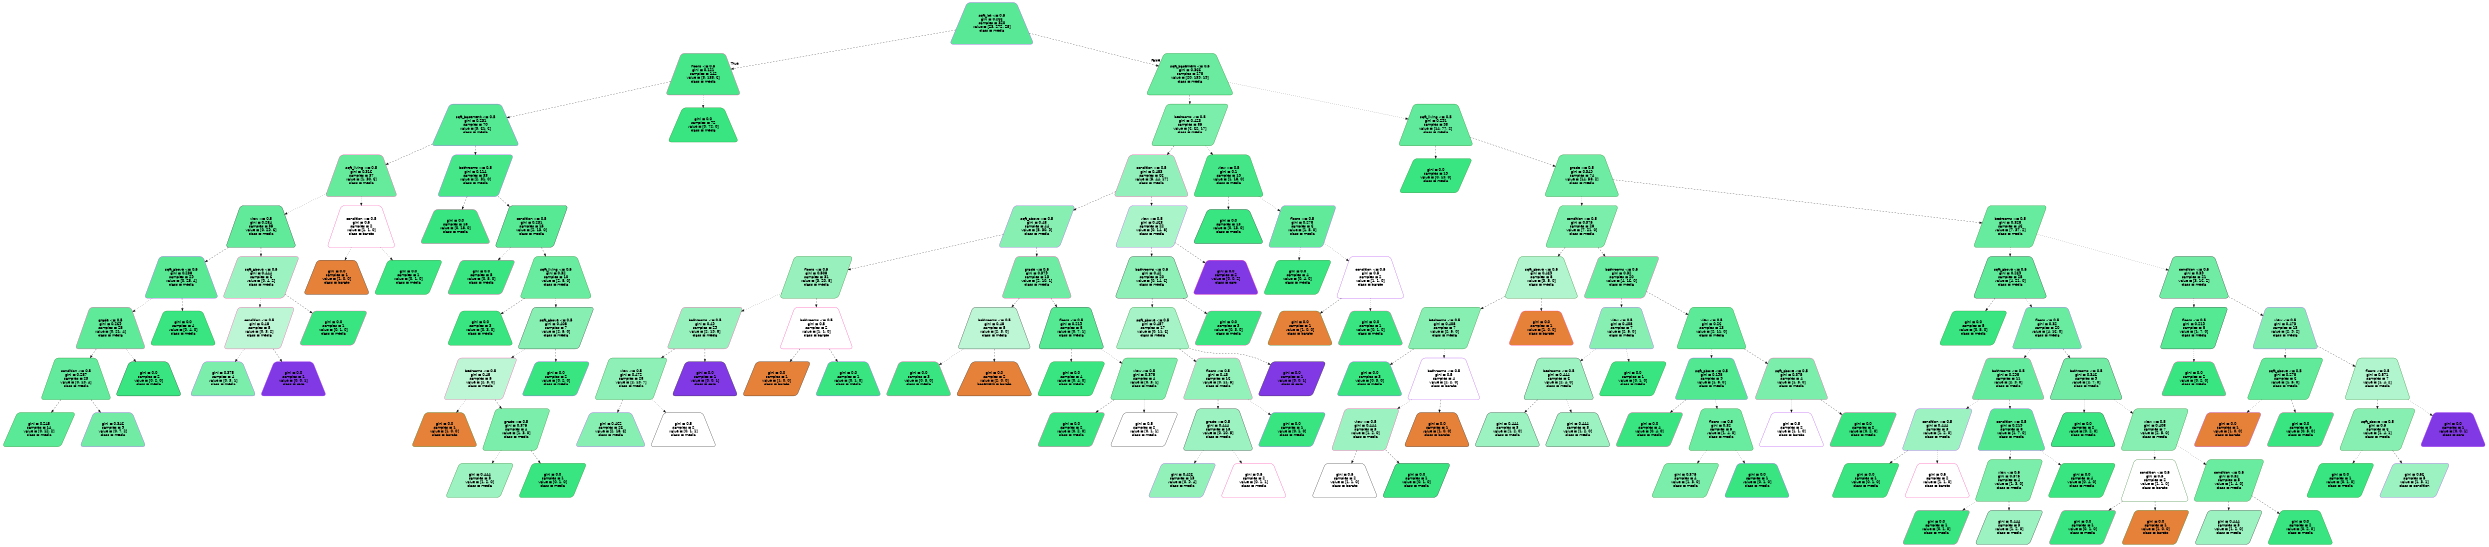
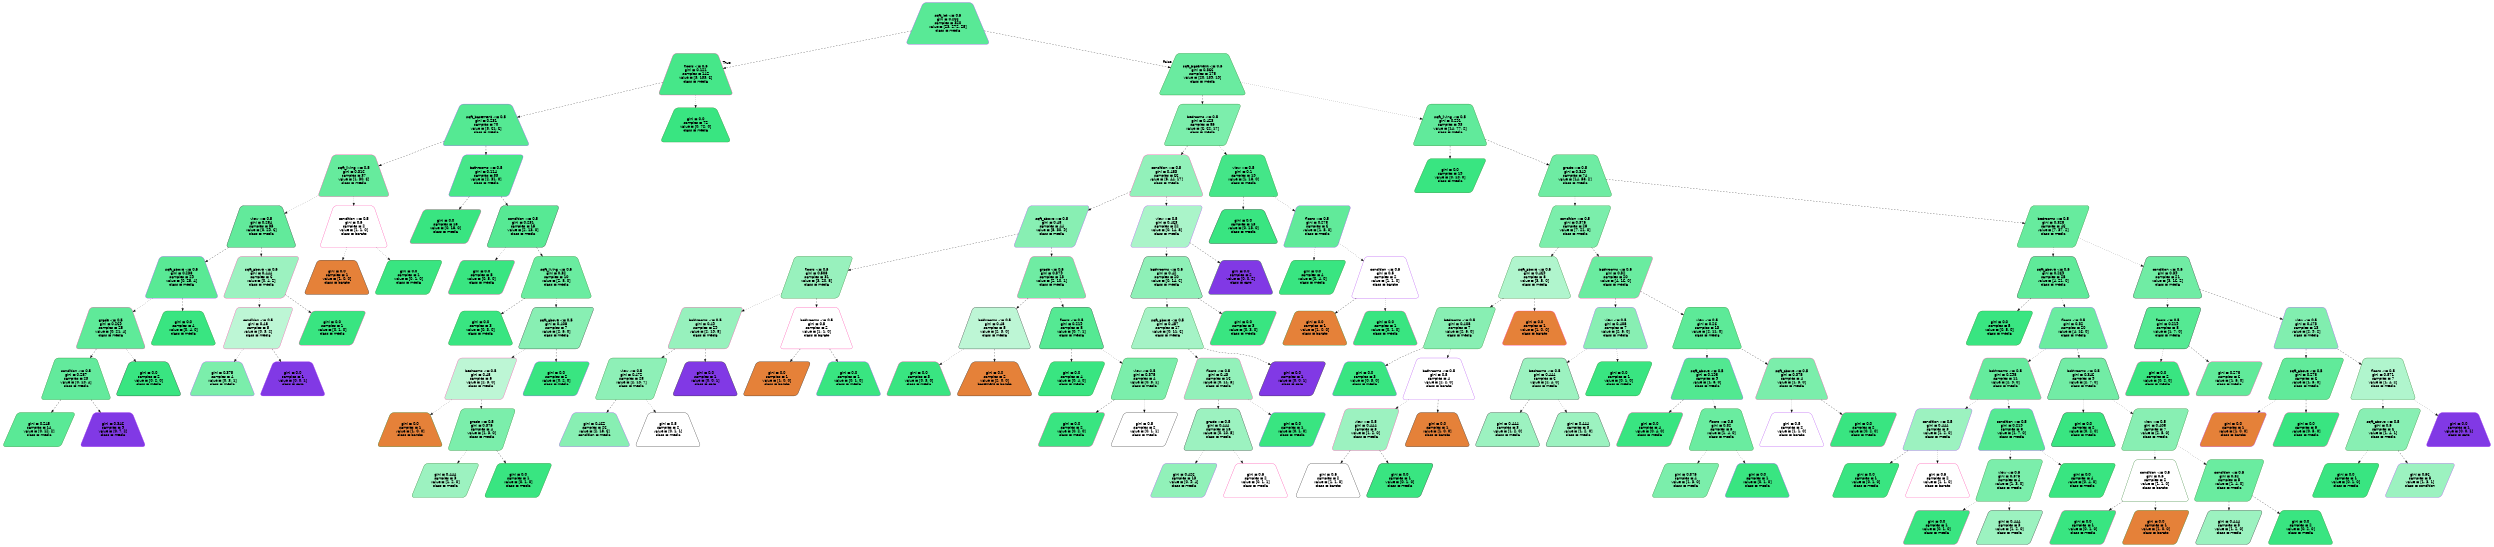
  digraph {
    node [color=darkgreen fillcolor="#39e581" fontname=helvetica shape=trapezium style="filled, rounded"]
    edge [fontname=helvetica style=dashed]
    n1 [color=purple fillcolor="#59e996" label="sqft_lot <= 0.5\ngini = 0.266\nsamples = 320\nvalue = [23, 272, 25]\nclass = media"]
    n2 [color=deeppink fillcolor="#46e789" label="floors <= 0.5\ngini = 0.121\nsamples = 142\nvalue = [3, 133, 6]\nclass = media"]
    n3 [fillcolor="#6aeba0" label="sqft_basement <= 0.5\ngini = 0.366\nsamples = 178\nvalue = [20, 139, 19]\nclass = media"]
    n4 [color=purple fillcolor="#55e993" label="sqft_basement <= 0.5\ngini = 0.231\nsamples = 70\nvalue = [3, 61, 6]\nclass = media"]
    n5 [label="gini = 0.0\nsamples = 72\nvalue = [0, 72, 0]\nclass = media"]
    n6 [fillcolor="#7ceeac" label="bedrooms <= 0.5\ngini = 0.423\nsamples = 85\nvalue = [6, 62, 17]\nclass = media" shape=parallelogram]
    n7 [fillcolor="#61ea9b" label="sqft_living <= 0.5\ngini = 0.291\nsamples = 93\nvalue = [14, 77, 2]\nclass = media"]
    n8 [color=deeppink fillcolor="#66eb9d" label="sqft_living <= 0.5\ngini = 0.316\nsamples = 37\nvalue = [1, 30, 6]\nclass = media"]
    n9 [color=purple fillcolor="#46e789" label="bathrooms <= 0.5\ngini = 0.114\nsamples = 33\nvalue = [2, 31, 0]\nclass = media" shape=parallelogram]
    n10 [color=black fillcolor="#62ea9b" label="view <= 0.5\ngini = 0.284\nsamples = 35\nvalue = [0, 29, 6]\nclass = media"]
    n11 [color=deeppink fillcolor="#ffffff" label="condition <= 0.5\ngini = 0.5\nsamples = 2\nvalue = [1, 1, 0]\nclass = barato"]
-   n12 [color=deeppink label="gini = 0.0\nsamples = 18\nvalue = [0, 18, 0]\nclass = media"]
+   n12 [color=deeppink label="gini = 0.0\nsamples = 18\nvalue = [0, 18, 0]\nclass = media" shape=parallelogram]
    n13 [color=black fillcolor="#57e994" label="condition <= 0.5\ngini = 0.231\nsamples = 15\nvalue = [2, 13, 0]\nclass = media" shape=parallelogram]
    n14 [color=purple fillcolor="#59e995" label="sqft_above <= 0.5\ngini = 0.238\nsamples = 29\nvalue = [0, 25, 4]\nclass = media"]
    n15 [color=deeppink fillcolor="#9cf2c0" label="sqft_above <= 0.5\ngini = 0.444\nsamples = 6\nvalue = [0, 4, 2]\nclass = media" shape=parallelogram]
    n16 [color=black fillcolor="#e58139" label="gini = 0.0\nsamples = 1\nvalue = [1, 0, 0]\nclass = barato"]
    n17 [label="gini = 0.0\nsamples = 1\nvalue = [0, 1, 0]\nclass = media" shape=parallelogram]
    n18 [color=deeppink fillcolor="#5fea99" label="grade <= 0.5\ngini = 0.269\nsamples = 25\nvalue = [0, 21, 4]\nclass = media"]
    n19 [label="gini = 0.0\nsamples = 4\nvalue = [0, 4, 0]\nclass = media"]
    n20 [color=deeppink fillcolor="#bdf6d5" label="condition <= 0.5\ngini = 0.48\nsamples = 5\nvalue = [0, 3, 2]\nclass = media" shape=parallelogram]
    n21 [color=deeppink label="gini = 0.0\nsamples = 1\nvalue = [0, 1, 0]\nclass = media" shape=parallelogram]
    n22 [fillcolor="#63ea9c" label="condition <= 0.5\ngini = 0.287\nsamples = 23\nvalue = [0, 19, 4]\nclass = media"]
    n23 [color=black label="gini = 0.0\nsamples = 2\nvalue = [0, 2, 0]\nclass = media"]
    n24 [fillcolor="#5ae996" label="gini = 0.245\nsamples = 14\nvalue = [0, 12, 2]\nclass = media" shape=parallelogram]
-   n25 [color=purple fillcolor="#72eca5" label="gini = 0.346\nsamples = 9\nvalue = [0, 7, 2]\nclass = media"]
+   n25 [color=purple fillcolor="#8139e5" label="gini = 0.346\nsamples = 9\nvalue = [0, 7, 2]\nclass = media"]
    n26 [color=purple fillcolor="#7beeab" label="gini = 0.375\nsamples = 4\nvalue = [0, 3, 1]\nclass = media"]
    n27 [color=purple fillcolor="#8139e5" label="gini = 0.0\nsamples = 1\nvalue = [0, 0, 1]\nclass = caro"]
    n28 [color=deeppink label="gini = 0.0\nsamples = 5\nvalue = [0, 5, 0]\nclass = media" shape=parallelogram]
    n29 [fillcolor="#6aeca0" label="sqft_living <= 0.5\ngini = 0.32\nsamples = 10\nvalue = [2, 8, 0]\nclass = media"]
    n30 [label="gini = 0.0\nsamples = 3\nvalue = [0, 3, 0]\nclass = media"]
    n31 [color=black fillcolor="#88efb3" label="sqft_above <= 0.5\ngini = 0.408\nsamples = 7\nvalue = [2, 5, 0]\nclass = media" shape=parallelogram]
    n32 [color=deeppink fillcolor="#bdf6d5" label="bedrooms <= 0.5\ngini = 0.48\nsamples = 5\nvalue = [2, 3, 0]\nclass = media" shape=parallelogram]
    n33 [color=purple label="gini = 0.0\nsamples = 2\nvalue = [0, 2, 0]\nclass = media" shape=parallelogram]
    n34 [fillcolor="#e58139" label="gini = 0.0\nsamples = 1\nvalue = [1, 0, 0]\nclass = barato"]
    n35 [fillcolor="#7beeab" label="grade <= 0.5\ngini = 0.375\nsamples = 4\nvalue = [1, 3, 0]\nclass = media" shape=parallelogram]
    n36 [fillcolor="#9cf2c0" label="gini = 0.444\nsamples = 3\nvalue = [1, 2, 0]\nclass = media" shape=parallelogram]
    n37 [label="gini = 0.0\nsamples = 1\nvalue = [0, 1, 0]\nclass = media" shape=parallelogram]
    n38 [color=deeppink fillcolor="#92f1ba" label="condition <= 0.5\ngini = 0.483\nsamples = 66\nvalue = [5, 44, 17]\nclass = media"]
    n39 [fillcolor="#44e688" label="view <= 0.5\ngini = 0.1\nsamples = 19\nvalue = [1, 18, 0]\nclass = media"]
    n40 [label="gini = 0.0\nsamples = 19\nvalue = [0, 19, 0]\nclass = media" shape=parallelogram]
    n41 [fillcolor="#6eeca3" label="grade <= 0.5\ngini = 0.349\nsamples = 74\nvalue = [14, 58, 2]\nclass = media"]
    n42 [color=purple fillcolor="#88efb3" label="sqft_above <= 0.5\ngini = 0.48\nsamples = 44\nvalue = [5, 30, 9]\nclass = media" shape=parallelogram]
    n43 [color=purple fillcolor="#aaf4c9" label="view <= 0.5\ngini = 0.463\nsamples = 22\nvalue = [0, 14, 8]\nclass = media" shape=parallelogram]
    n44 [color=black label="gini = 0.0\nsamples = 13\nvalue = [0, 13, 0]\nclass = media"]
    n45 [color=purple fillcolor="#61ea9a" label="floors <= 0.5\ngini = 0.278\nsamples = 6\nvalue = [1, 5, 0]\nclass = media" shape=parallelogram]
    n46 [fillcolor="#98f1bd" label="floors <= 0.5\ngini = 0.508\nsamples = 31\nvalue = [3, 20, 8]\nclass = media" shape=parallelogram]
    n47 [color=deeppink fillcolor="#6feca3" label="grade <= 0.5\ngini = 0.379\nsamples = 13\nvalue = [2, 10, 1]\nclass = media"]
    n48 [color=black fillcolor="#8ef0b7" label="bathrooms <= 0.5\ngini = 0.42\nsamples = 20\nvalue = [0, 14, 6]\nclass = media"]
-   n49 [color=deeppink fillcolor="#8139e5" label="gini = 0.0\nsamples = 2\nvalue = [0, 0, 2]\nclass = caro"]
+   n49 [fillcolor="#8139e5" label="gini = 0.0\nsamples = 2\nvalue = [0, 0, 2]\nclass = caro"]
    n50 [color=deeppink fillcolor="#97f1bd" label="bathrooms <= 0.5\ngini = 0.49\nsamples = 29\nvalue = [2, 19, 8]\nclass = media" shape=parallelogram]
    n51 [color=deeppink fillcolor="#ffffff" label="bathrooms <= 0.5\ngini = 0.5\nsamples = 2\nvalue = [1, 1, 0]\nclass = barato"]
    n52 [color=black fillcolor="#bdf6d5" label="bathrooms <= 0.5\ngini = 0.48\nsamples = 5\nvalue = [2, 3, 0]\nclass = media"]
    n53 [color=black fillcolor="#55e993" label="floors <= 0.5\ngini = 0.219\nsamples = 8\nvalue = [0, 7, 1]\nclass = media"]
    n54 [fillcolor="#8ef0b7" label="view <= 0.5\ngini = 0.472\nsamples = 28\nvalue = [2, 19, 7]\nclass = media" shape=parallelogram]
    n55 [color=black fillcolor="#8139e5" label="gini = 0.0\nsamples = 1\nvalue = [0, 0, 1]\nclass = caro"]
    n56 [color=black fillcolor="#e58139" label="gini = 0.0\nsamples = 1\nvalue = [1, 0, 0]\nclass = barato" shape=parallelogram]
    n57 [color=purple label="gini = 0.0\nsamples = 1\nvalue = [0, 1, 0]\nclass = media"]
-   n58 [color=purple fillcolor="#88efb3" label="gini = 0.462\nsamples = 26\nvalue = [2, 18, 6]\nclass = media"]
+   n58 [color=purple fillcolor="#88efb3" label="gini = 0.462\nsamples = 26\nvalue = [2, 18, 6]\ncondition = media"]
    n59 [color=black fillcolor="#ffffff" label="gini = 0.5\nsamples = 2\nvalue = [0, 1, 1]\nclass = media"]
    n60 [color=deeppink label="gini = 0.0\nsamples = 3\nvalue = [0, 3, 0]\nclass = media"]
    n61 [color=black fillcolor="#e58139" label="gini = 0.0\nsamples = 2\nvalue = [2, 0, 0]\nbasement = barato"]
    n62 [label="gini = 0.0\nsamples = 4\nvalue = [0, 4, 0]\nclass = media" shape=parallelogram]
    n63 [fillcolor="#7beeab" label="view <= 0.5\ngini = 0.375\nsamples = 4\nvalue = [0, 3, 1]\nclass = media" shape=parallelogram]
    n64 [color=deeppink label="gini = 0.0\nsamples = 2\nvalue = [0, 2, 0]\nclass = media" shape=parallelogram]
    n65 [color=black fillcolor="#ffffff" label="gini = 0.5\nsamples = 2\nvalue = [0, 1, 1]\nclass = media" shape=parallelogram]
    n66 [fillcolor="#a5f3c6" label="sqft_above <= 0.5\ngini = 0.457\nsamples = 17\nvalue = [0, 11, 6]\nclass = media"]
    n67 [color=deeppink label="gini = 0.0\nsamples = 3\nvalue = [0, 3, 0]\nclass = media" shape=parallelogram]
    n68 [color=deeppink fillcolor="#93f1ba" label="floors <= 0.5\ngini = 0.43\nsamples = 16\nvalue = [0, 11, 5]\nclass = media"]
    n69 [color=black fillcolor="#8139e5" label="gini = 0.0\nsamples = 1\nvalue = [0, 0, 1]\nclass = caro" shape=parallelogram]
    n70 [color=black fillcolor="#9cf2c0" label="grade <= 0.5\ngini = 0.444\nsamples = 15\nvalue = [0, 10, 5]\nclass = media"]
    n71 [color=purple label="gini = 0.0\nsamples = 1\nvalue = [0, 1, 0]\nclass = media" shape=parallelogram]
    n72 [color=purple fillcolor="#91f1b9" label="gini = 0.426\nsamples = 13\nvalue = [0, 9, 4]\nclass = media" shape=parallelogram]
    n73 [color=deeppink fillcolor="#ffffff" label="gini = 0.5\nsamples = 2\nvalue = [0, 1, 1]\nclass = media"]
    n74 [label="gini = 0.0\nsamples = 4\nvalue = [0, 4, 0]\nclass = media" shape=parallelogram]
    n75 [color=purple fillcolor="#ffffff" label="condition <= 0.5\ngini = 0.5\nsamples = 2\nvalue = [1, 1, 0]\nclass = barato"]
    n76 [fillcolor="#e58139" label="gini = 0.0\nsamples = 1\nvalue = [1, 0, 0]\nclass = barato"]
    n77 [color=deeppink label="gini = 0.0\nsamples = 1\nvalue = [0, 1, 0]\nclass = media"]
    n78 [fillcolor="#7beeab" label="condition <= 0.5\ngini = 0.375\nsamples = 28\nvalue = [7, 21, 0]\nclass = media" shape=parallelogram]
    n79 [fillcolor="#67eb9e" label="bedrooms <= 0.5\ngini = 0.328\nsamples = 46\nvalue = [7, 37, 2]\nclass = media" shape=parallelogram]
    n80 [fillcolor="#b0f5cd" label="sqft_above <= 0.5\ngini = 0.469\nsamples = 8\nvalue = [3, 5, 0]\nclass = media"]
    n81 [color=deeppink fillcolor="#6aeca0" label="bathrooms <= 0.5\ngini = 0.32\nsamples = 20\nvalue = [4, 16, 0]\nclass = media" shape=parallelogram]
    n82 [color=black fillcolor="#5fea99" label="sqft_above <= 0.5\ngini = 0.269\nsamples = 25\nvalue = [4, 21, 0]\nclass = media"]
    n83 [color=black fillcolor="#70eca4" label="condition <= 0.5\ngini = 0.39\nsamples = 21\nvalue = [3, 16, 2]\nclass = media"]
    n84 [fillcolor="#88efb3" label="bedrooms <= 0.5\ngini = 0.408\nsamples = 7\nvalue = [2, 5, 0]\nclass = media" shape=parallelogram]
    n85 [color=deeppink fillcolor="#e58139" label="gini = 0.0\nsamples = 1\nvalue = [1, 0, 0]\nclass = barato"]
    n86 [color=purple fillcolor="#88efb3" label="view <= 0.5\ngini = 0.408\nsamples = 7\nvalue = [2, 5, 0]\nclass = media"]
    n87 [fillcolor="#5dea98" label="view <= 0.5\ngini = 0.26\nsamples = 13\nvalue = [2, 11, 0]\nclass = media"]
    n88 [color=purple label="gini = 0.0\nsamples = 3\nvalue = [0, 3, 0]\nclass = media"]
    n89 [color=purple fillcolor="#ffffff" label="bathrooms <= 0.5\ngini = 0.5\nsamples = 4\nvalue = [2, 2, 0]\nclass = barato"]
    n90 [color=deeppink fillcolor="#9cf2c0" label="view <= 0.5\ngini = 0.444\nsamples = 3\nvalue = [1, 2, 0]\nclass = media" shape=parallelogram]
    n91 [color=black fillcolor="#e58139" label="gini = 0.0\nsamples = 1\nvalue = [1, 0, 0]\nclass = barato"]
    n92 [color=black fillcolor="#ffffff" label="gini = 0.5\nsamples = 2\nvalue = [1, 1, 0]\nclass = barato"]
    n93 [color=black label="gini = 0.0\nsamples = 1\nvalue = [0, 1, 0]\nclass = media" shape=parallelogram]
    n94 [color=black fillcolor="#9cf2c0" label="bedrooms <= 0.5\ngini = 0.444\nsamples = 6\nvalue = [2, 4, 0]\nclass = media"]
    n95 [label="gini = 0.0\nsamples = 1\nvalue = [0, 1, 0]\nclass = media" shape=parallelogram]
    n96 [color=purple fillcolor="#52e891" label="sqft_above <= 0.5\ngini = 0.198\nsamples = 9\nvalue = [1, 8, 0]\nclass = media"]
    n97 [color=deeppink fillcolor="#7beeab" label="sqft_above <= 0.5\ngini = 0.375\nsamples = 4\nvalue = [1, 3, 0]\nclass = media"]
    n98 [color=black fillcolor="#9cf2c0" label="gini = 0.444\nsamples = 3\nvalue = [1, 2, 0]\nclass = media"]
    n99 [color=black fillcolor="#9cf2c0" label="gini = 0.444\nsamples = 3\nvalue = [1, 2, 0]\nclass = media"]
    n100 [color=deeppink label="gini = 0.0\nsamples = 4\nvalue = [0, 4, 0]\nclass = media" shape=parallelogram]
    n101 [fillcolor="#6aeca0" label="floors <= 0.5\ngini = 0.32\nsamples = 5\nvalue = [1, 4, 0]\nclass = media"]
    n102 [color=purple fillcolor="#ffffff" label="gini = 0.5\nsamples = 2\nvalue = [1, 1, 0]\nclass = barato"]
    n103 [color=deeppink label="gini = 0.0\nsamples = 2\nvalue = [0, 2, 0]\nclass = media" shape=parallelogram]
    n104 [fillcolor="#7beeab" label="gini = 0.375\nsamples = 4\nvalue = [1, 3, 0]\nclass = media" shape=parallelogram]
    n105 [color=purple label="gini = 0.0\nsamples = 1\nvalue = [0, 1, 0]\nclass = media"]
    n106 [label="gini = 0.0\nsamples = 5\nvalue = [0, 5, 0]\nclass = media" shape=parallelogram]
    n107 [color=purple fillcolor="#6aeca0" label="floors <= 0.5\ngini = 0.32\nsamples = 20\nvalue = [4, 16, 0]\nclass = media"]
    n108 [color=black fillcolor="#55e993" label="floors <= 0.5\ngini = 0.219\nsamples = 8\nvalue = [1, 7, 0]\nclass = media" shape=parallelogram]
    n109 [color=purple fillcolor="#81eeaf" label="view <= 0.5\ngini = 0.473\nsamples = 13\nvalue = [2, 9, 2]\nclass = media"]
    n110 [color=deeppink fillcolor="#65eb9d" label="bathrooms <= 0.5\ngini = 0.298\nsamples = 11\nvalue = [2, 9, 0]\nclass = media"]
    n111 [color=black fillcolor="#72eca5" label="bathrooms <= 0.5\ngini = 0.346\nsamples = 9\nvalue = [2, 7, 0]\nclass = media"]
    n112 [color=purple fillcolor="#9cf2c0" label="condition <= 0.5\ngini = 0.444\nsamples = 3\nvalue = [1, 2, 0]\nclass = media" shape=parallelogram]
    n113 [color=purple fillcolor="#55e993" label="condition <= 0.5\ngini = 0.219\nsamples = 8\nvalue = [1, 7, 0]\nclass = media"]
    n114 [color=black label="gini = 0.0\nsamples = 2\nvalue = [0, 2, 0]\nclass = media"]
    n115 [fillcolor="#88efb3" label="view <= 0.5\ngini = 0.408\nsamples = 7\nvalue = [2, 5, 0]\nclass = media" shape=parallelogram]
    n116 [label="gini = 0.0\nsamples = 1\nvalue = [0, 1, 0]\nclass = media" shape=parallelogram]
    n117 [color=deeppink fillcolor="#ffffff" label="gini = 0.5\nsamples = 2\nvalue = [1, 1, 0]\nclass = barato"]
    n118 [fillcolor="#7beeab" label="view <= 0.5\ngini = 0.375\nsamples = 4\nvalue = [1, 3, 0]\nclass = media" shape=parallelogram]
    n119 [label="gini = 0.0\nsamples = 4\nvalue = [0, 4, 0]\nclass = media" shape=parallelogram]
    n120 [color=deeppink label="gini = 0.0\nsamples = 1\nvalue = [0, 1, 0]\nclass = media" shape=parallelogram]
    n121 [color=black fillcolor="#9cf2c0" label="gini = 0.444\nsamples = 3\nvalue = [1, 2, 0]\nclass = media" shape=parallelogram]
    n122 [fillcolor="#ffffff" label="condition <= 0.5\ngini = 0.5\nsamples = 2\nvalue = [1, 1, 0]\nclass = barato"]
    n123 [fillcolor="#6aeca0" label="condition <= 0.5\ngini = 0.32\nsamples = 5\nvalue = [1, 4, 0]\nclass = media" shape=parallelogram]
    n124 [color=deeppink label="gini = 0.0\nsamples = 1\nvalue = [0, 1, 0]\nclass = media" shape=parallelogram]
    n125 [fillcolor="#e58139" label="gini = 0.0\nsamples = 1\nvalue = [1, 0, 0]\nclass = barato" shape=parallelogram]
    n126 [color=black fillcolor="#9cf2c0" label="gini = 0.444\nsamples = 3\nvalue = [1, 2, 0]\nclass = media" shape=parallelogram]
    n127 [label="gini = 0.0\nsamples = 2\nvalue = [0, 2, 0]\nclass = media"]
    n128 [color=deeppink label="gini = 0.0\nsamples = 2\nvalue = [0, 2, 0]\nclass = media"]
+   n129 [color=deeppink fillcolor="#61ea9a" label="gini = 0.278\nsamples = 6\nvalue = [1, 5, 0]\nclass = media" shape=parallelogram]
    n130 [fillcolor="#61ea9a" label="sqft_above <= 0.5\ngini = 0.278\nsamples = 6\nvalue = [1, 5, 0]\nclass = media" shape=parallelogram]
    n131 [fillcolor="#b0f5cd" label="floors <= 0.5\ngini = 0.571\nsamples = 7\nvalue = [1, 4, 2]\nclass = media"]
    n132 [color=purple fillcolor="#e58139" label="gini = 0.0\nsamples = 1\nvalue = [1, 0, 0]\nclass = barato" shape=parallelogram]
    n133 [color=deeppink label="gini = 0.0\nsamples = 5\nvalue = [0, 5, 0]\nclass = media" shape=parallelogram]
    n134 [fillcolor="#88efb3" label="sqft_above <= 0.5\ngini = 0.5\nsamples = 6\nvalue = [1, 4, 1]\nclass = media" shape=parallelogram]
    n135 [color=purple fillcolor="#8139e5" label="gini = 0.0\nsamples = 1\nvalue = [0, 0, 1]\nclass = caro"]
    n136 [label="gini = 0.0\nsamples = 1\nvalue = [0, 1, 0]\nclass = media" shape=parallelogram]
    n137 [color=purple fillcolor="#9cf2c0" label="gini = 0.56\nsamples = 5\nvalue = [1, 3, 1]\nclass = condition" shape=parallelogram]
    n1 -> n2 [headlabel=True labelangle=45 labeldistance=2.5]
    n1 -> n3 [headlabel=False labelangle=-45 labeldistance=2.5]
    n2 -> n4
    n2 -> n5 [style=dotted]
    n3 -> n6
    n3 -> n7 [style=dotted]
    n4 -> n8
    n4 -> n9
    n6 -> n38
    n6 -> n39 [style=dotted]
    n7 -> n40
    n7 -> n41
    n8 -> n10 [style=dotted]
    n8 -> n11 [style=dotted]
    n9 -> n12
    n9 -> n13
    n10 -> n14
    n10 -> n15
    n11 -> n16 [style=dotted]
    n11 -> n17 [style=dotted]
    n13 -> n28 [style=dotted]
    n13 -> n29
    n14 -> n18 [style=dotted]
    n14 -> n19
    n15 -> n20 [style=dotted]
    n15 -> n21
    n18 -> n22
    n18 -> n23 [style=dotted]
    n20 -> n26 [style=dotted]
    n20 -> n27
    n22 -> n24
    n22 -> n25
    n29 -> n30
    n29 -> n31 [style=dotted]
    n31 -> n32 [style=dotted]
    n31 -> n33
    n32 -> n34 [style=dotted]
    n32 -> n35
    n35 -> n36 [style=dotted]
    n35 -> n37
    n38 -> n42
    n38 -> n43
    n39 -> n44
    n39 -> n45 [style=dotted]
    n41 -> n78 [style=dotted]
    n41 -> n79
    n42 -> n46
    n42 -> n47
    n43 -> n48
    n43 -> n49
    n45 -> n74 [style=dotted]
    n45 -> n75 [style=dotted]
    n46 -> n50 [style=dotted]
    n46 -> n51
    n47 -> n52
    n47 -> n53
    n48 -> n66
    n48 -> n67
    n50 -> n54
    n50 -> n55
    n51 -> n56
    n51 -> n57
    n52 -> n60 [style=dotted]
    n52 -> n61
    n53 -> n62
    n53 -> n63 [style=dotted]
    n54 -> n58
    n54 -> n59 [style=dotted]
    n63 -> n64
    n63 -> n65 [style=dotted]
    n66 -> n68
    n66 -> n69
    n68 -> n70
    n68 -> n71 [style=dotted]
    n70 -> n72 [style=dotted]
    n70 -> n73 [style=dotted]
    n75 -> n76
    n75 -> n77 [style=dotted]
    n78 -> n80
    n78 -> n81
    n79 -> n82 [style=dotted]
    n79 -> n83 [style=dotted]
    n80 -> n84
    n80 -> n85
    n81 -> n86
    n81 -> n87
    n82 -> n106
    n82 -> n107 [style=dotted]
    n83 -> n108 [style=dotted]
    n83 -> n109
    n84 -> n88
    n84 -> n89 [style=dotted]
    n86 -> n94 [style=dotted]
    n86 -> n95 [style=dotted]
    n87 -> n96 [style=dotted]
    n87 -> n97
    n89 -> n90 [style=dotted]
    n89 -> n91
    n90 -> n92
    n90 -> n93
    n94 -> n98
    n94 -> n99 [style=dotted]
    n96 -> n100
    n96 -> n101 [style=dotted]
    n97 -> n102 [style=dotted]
    n97 -> n103
    n101 -> n104 [style=dotted]
    n101 -> n105 [style=dotted]
    n107 -> n110 [style=dotted]
    n107 -> n111
    n108 -> n128 [style=dotted]
+   n108 -> n129
    n109 -> n130
    n109 -> n131
    n110 -> n112 [style=dotted]
    n110 -> n113
    n111 -> n114 [style=dotted]
    n111 -> n115 [style=dotted]
    n112 -> n116
    n112 -> n117 [style=dotted]
    n113 -> n118
    n113 -> n119 [style=dotted]
    n115 -> n122 [style=dotted]
    n115 -> n123 [style=dotted]
    n118 -> n120 [style=dotted]
    n118 -> n121
    n122 -> n124
    n122 -> n125
    n123 -> n126
    n123 -> n127
    n130 -> n132 [style=dotted]
    n130 -> n133
    n131 -> n134
    n131 -> n135 [style=dotted]
    n134 -> n136 [style=dotted]
    n134 -> n137
  }
